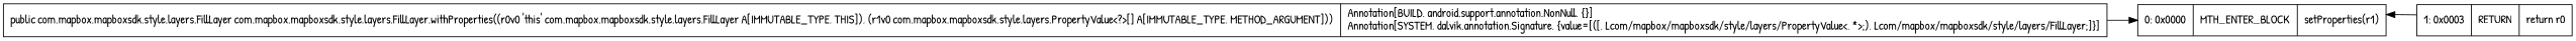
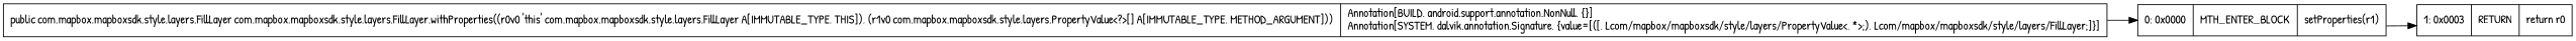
  digraph {
    rankdir=LR
    fontname="Patrick Hand"
    node [shape=record fontname="Patrick Hand"]
    edge [fontname="Patrick Hand"]
    n1 [label="{0\:\ 0x0000|MTH_ENTER_BLOCK\l|setProperties(r1)\l}"]
    n2 [label="{1\:\ 0x0003|RETURN\l|return r0\l}"]
    n3 [label="{public com.mapbox.mapboxsdk.style.layers.FillLayer com.mapbox.mapboxsdk.style.layers.FillLayer.withProperties((r0v0 'this' com.mapbox.mapboxsdk.style.layers.FillLayer A[IMMUTABLE_TYPE, THIS]), (r1v0 com.mapbox.mapboxsdk.style.layers.PropertyValue\<?\>[] A[IMMUTABLE_TYPE, METHOD_ARGUMENT]))  | Annotation[BUILD, android.support.annotation.NonNull, \{\}]\lAnnotation[SYSTEM, dalvik.annotation.Signature, \{value=[([, Lcom\/mapbox\/mapboxsdk\/style\/layers\/PropertyValue\<, *\>;), Lcom\/mapbox\/mapboxsdk\/style\/layers\/FillLayer;]\}]\l}"]
-   n2 -> n1
+   n1 -> n2
    n3 -> n1
  }
